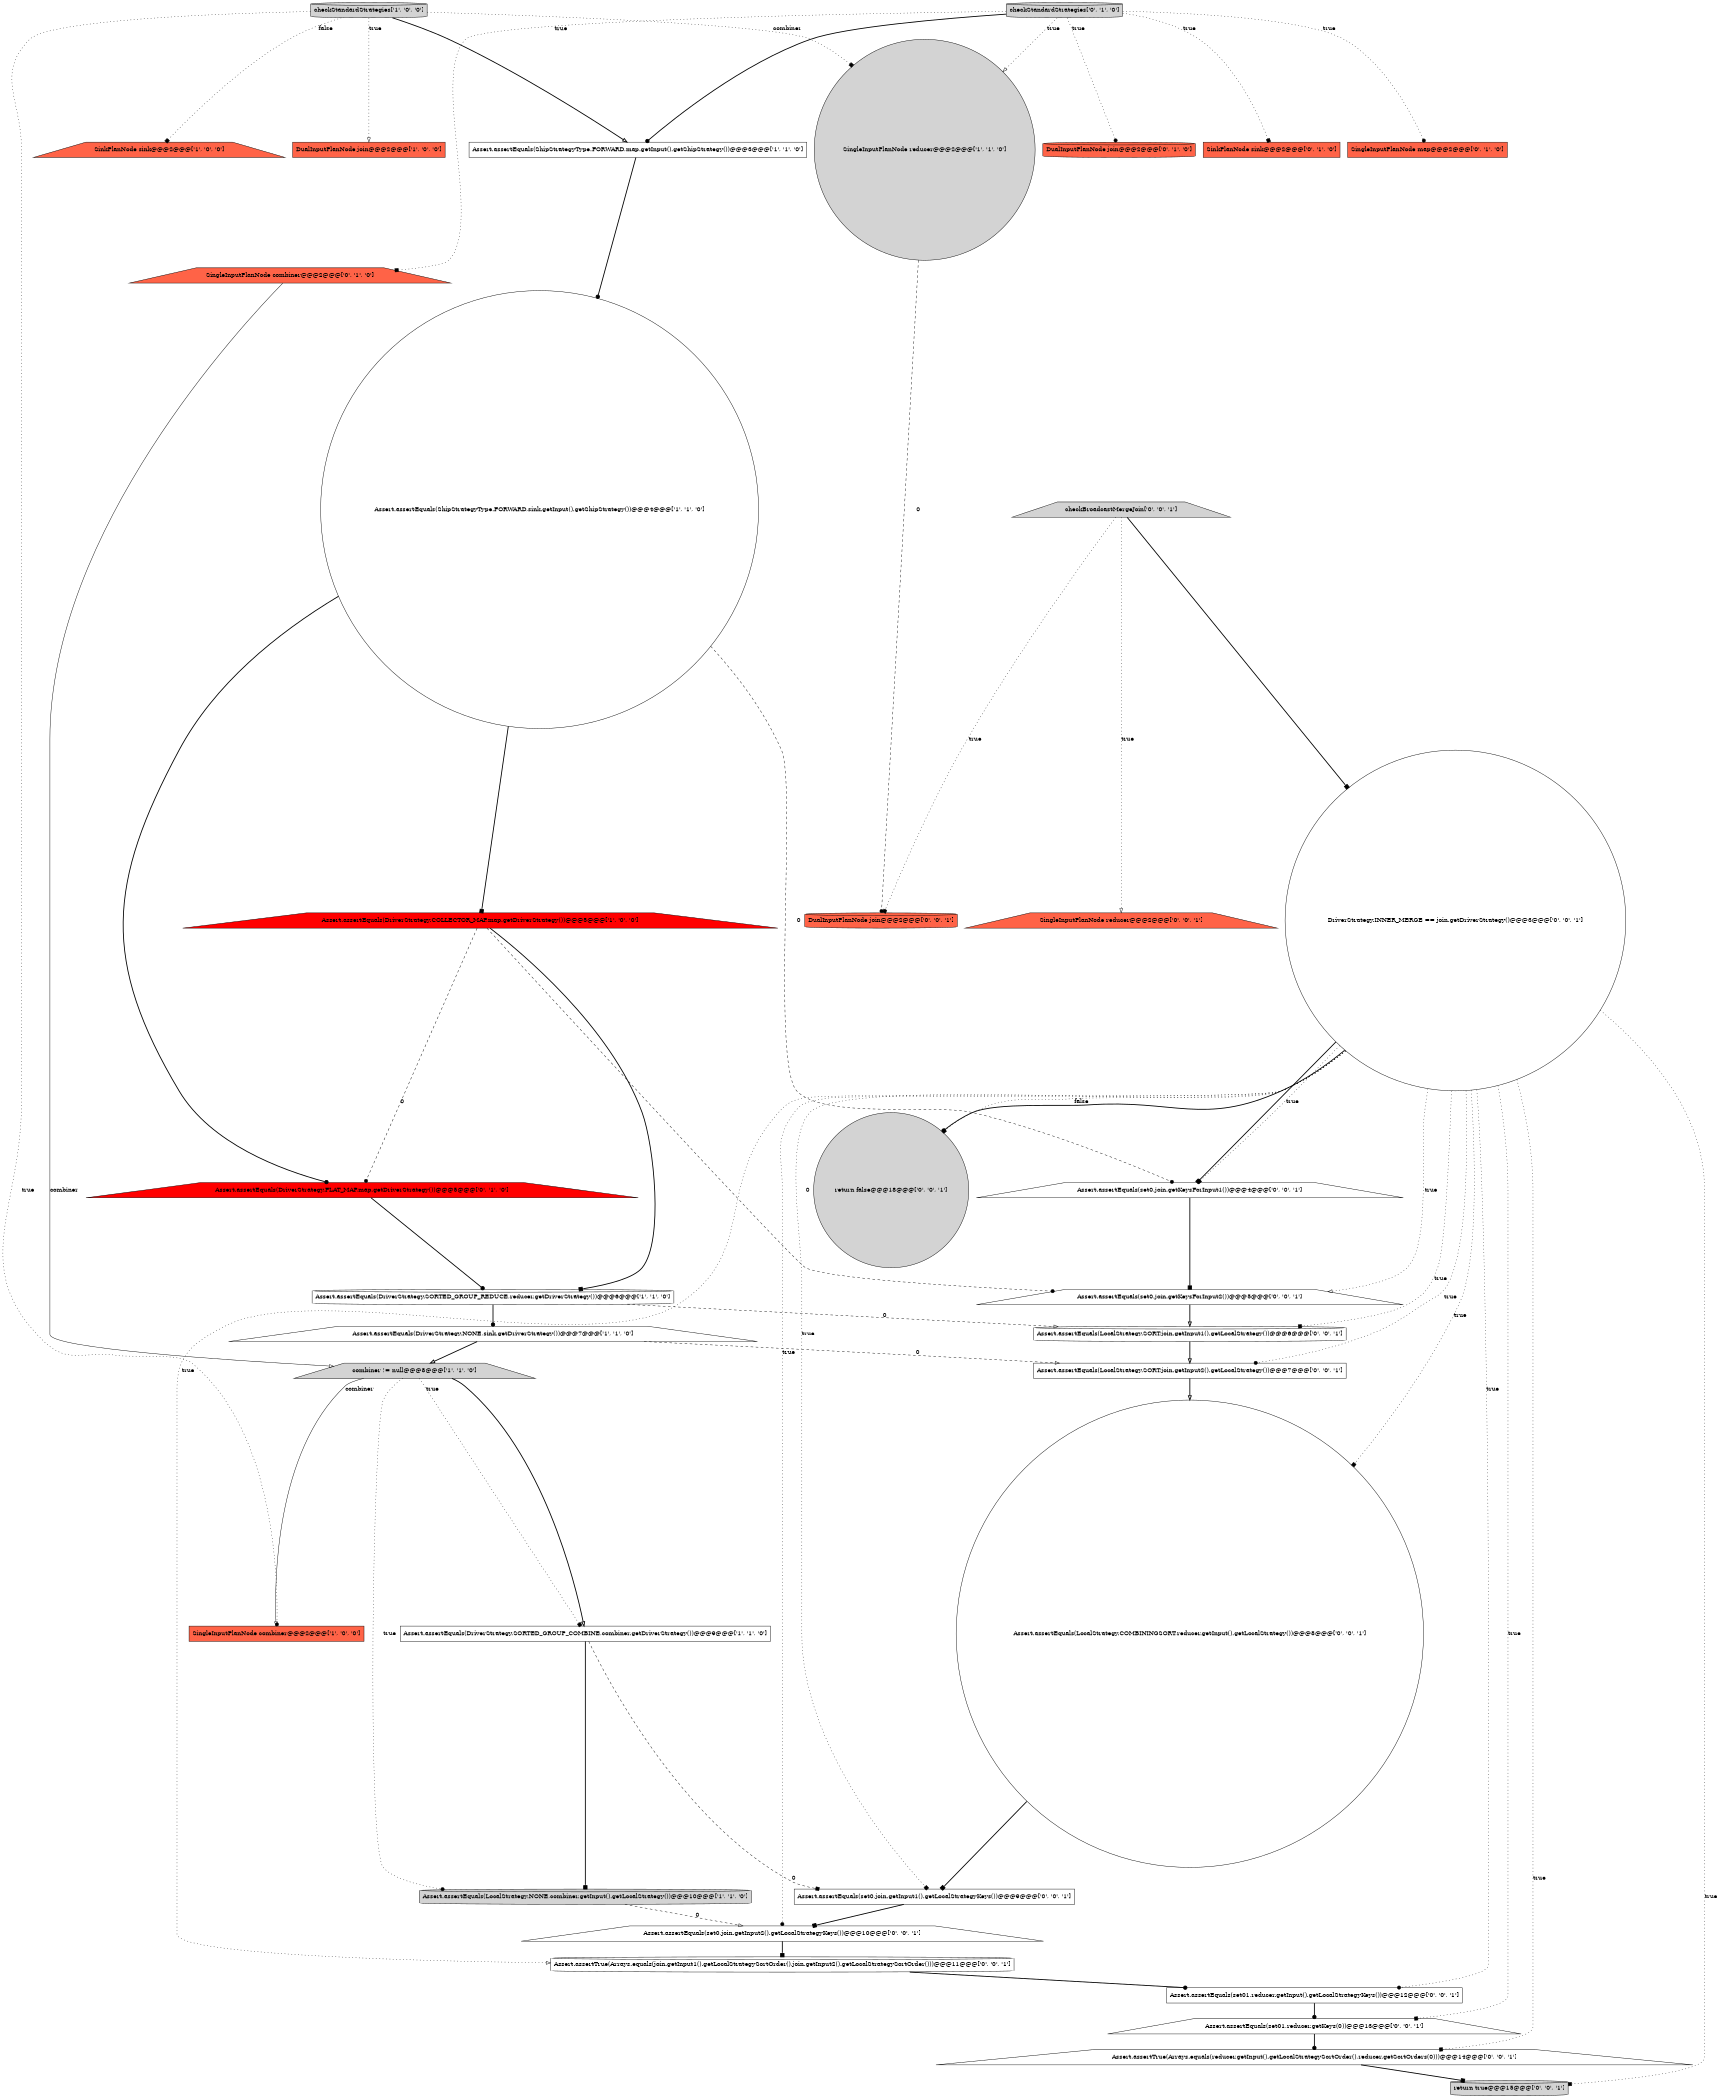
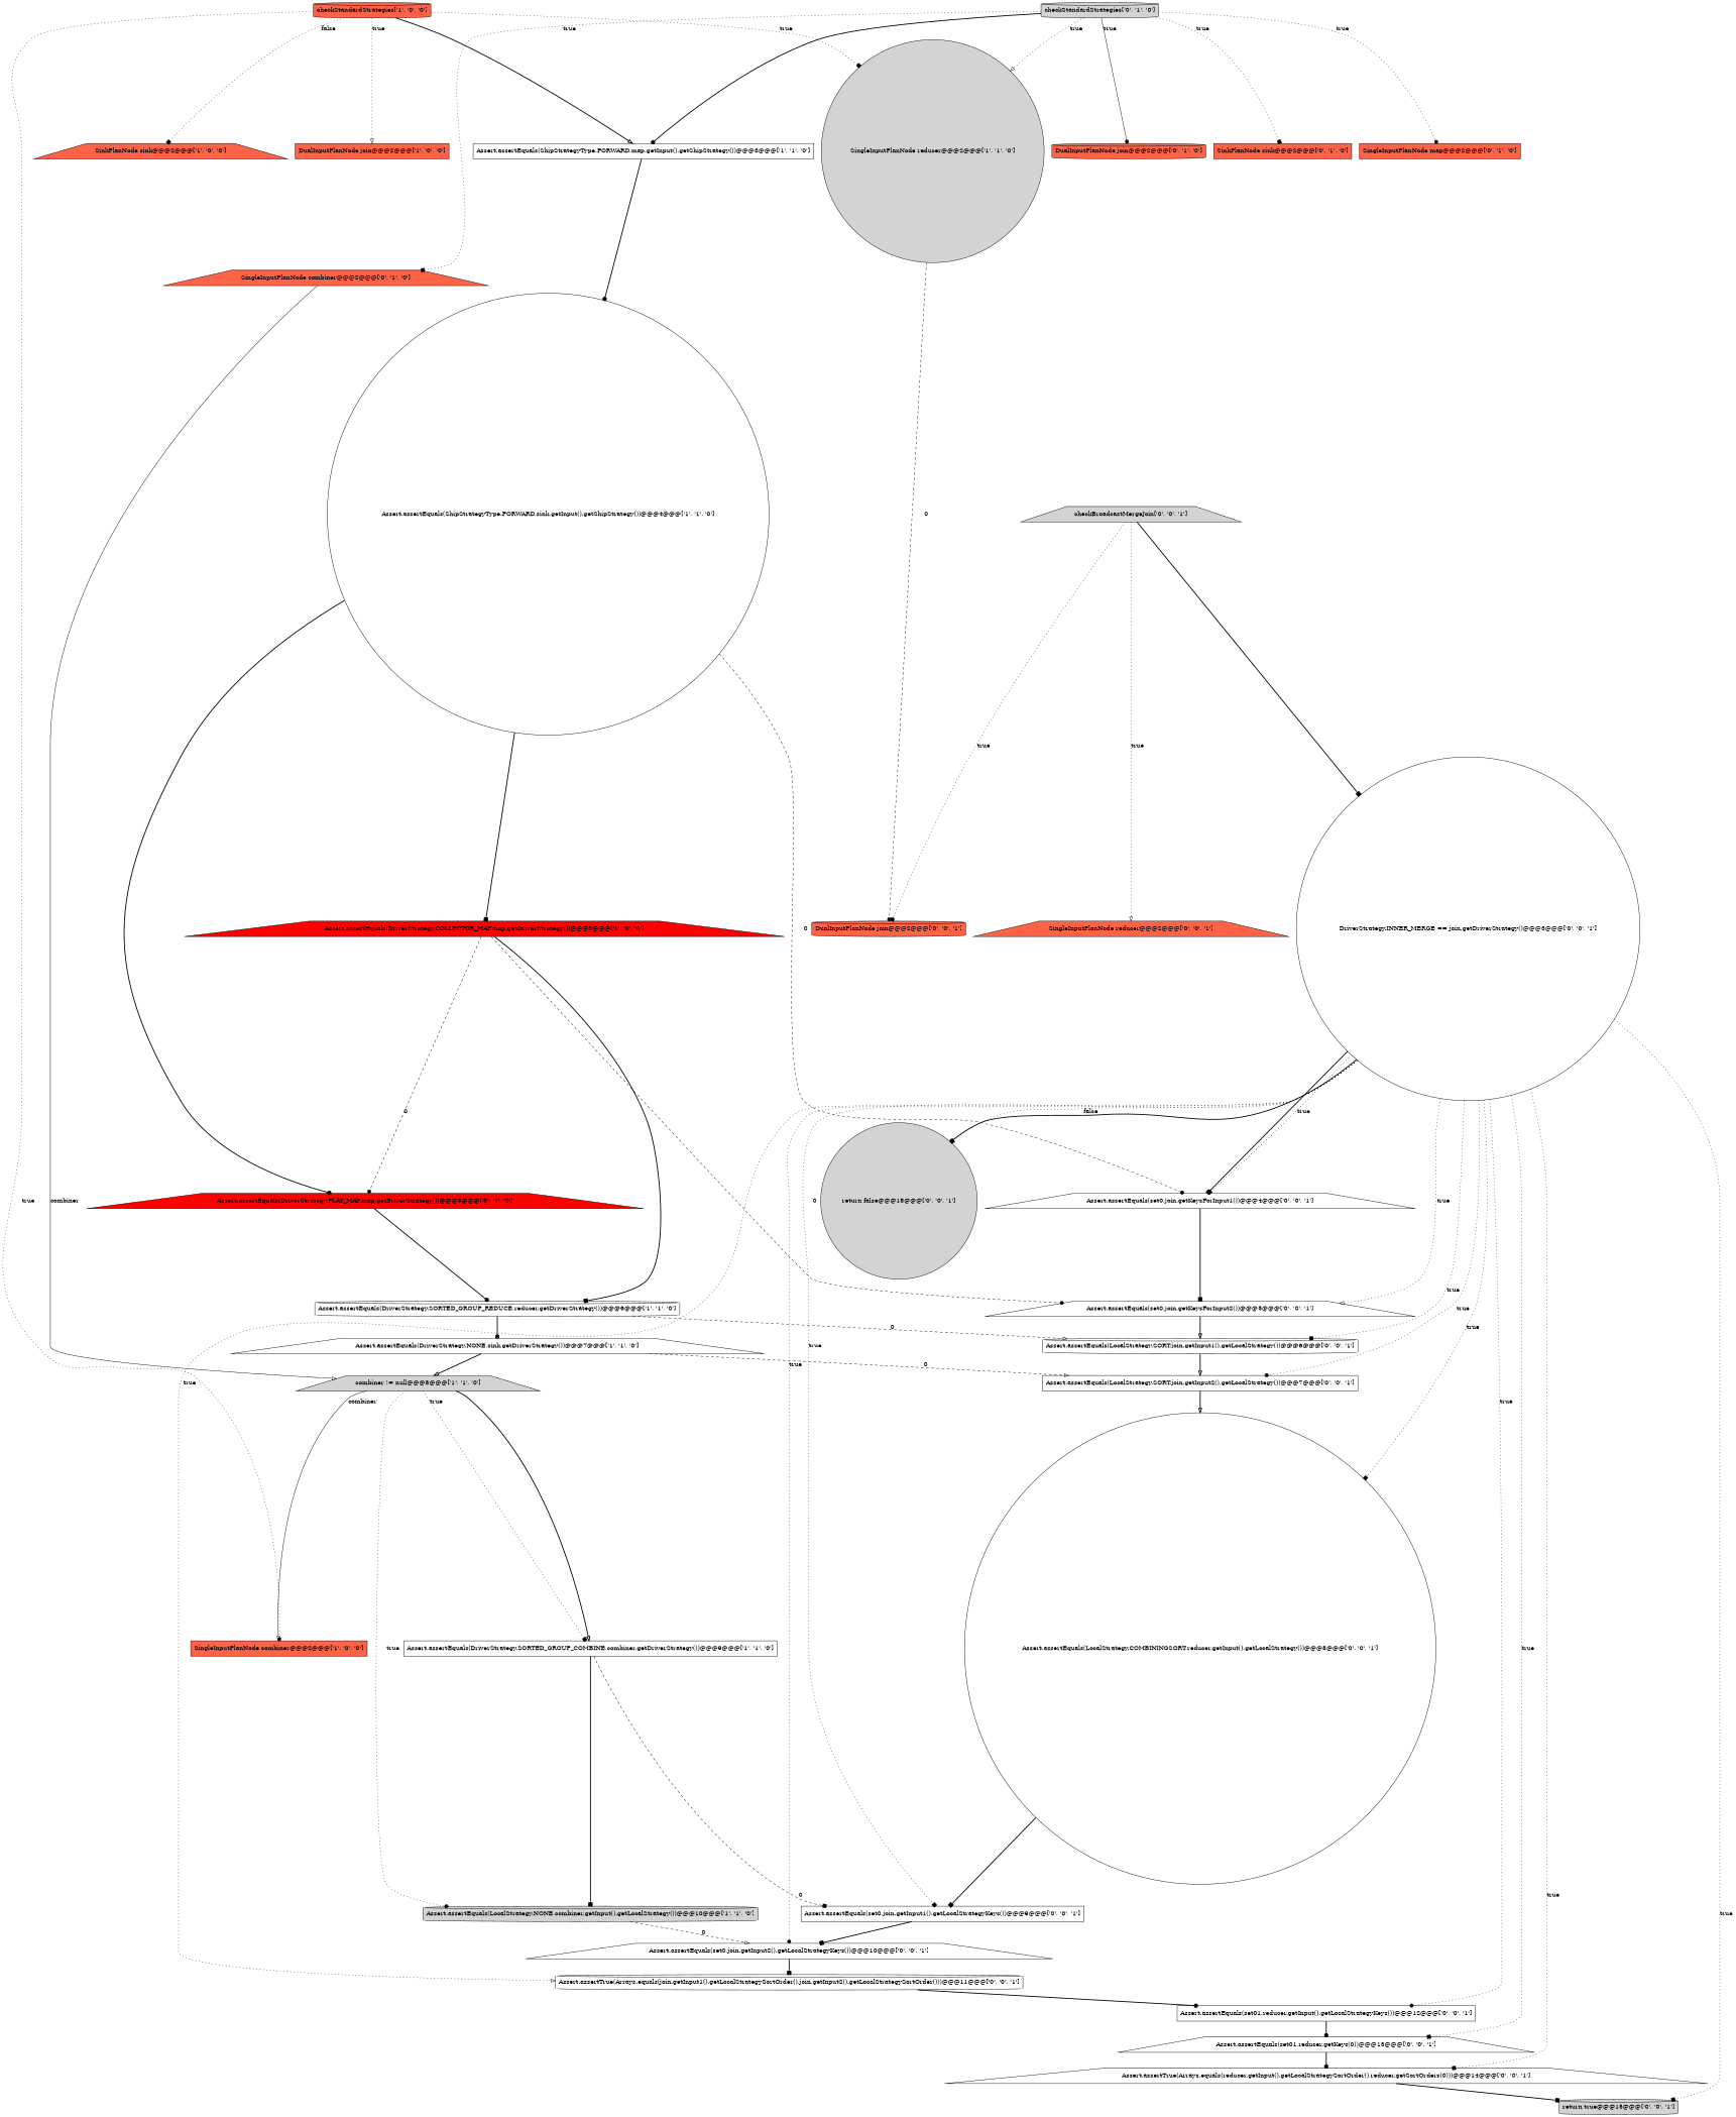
  digraph {
    node [fillcolor=white shape=trapezium style=filled]
    edge [arrowhead=box style=dotted]
    n1 [fillcolor=red label="Assert.assertEquals(DriverStrategy.FLAT_MAP,map.getDriverStrategy())@@@5@@@['0', '1', '0']"]
    n2 [label="Assert.assertEquals(DriverStrategy.SORTED_GROUP_REDUCE,reducer.getDriverStrategy())@@@6@@@['1', '1', '0']" shape=cylinder]
    n3 [label="Assert.assertEquals(DriverStrategy.NONE,sink.getDriverStrategy())@@@7@@@['1', '1', '0']"]
    n4 [label="Assert.assertEquals(LocalStrategy.SORT,join.getInput1().getLocalStrategy())@@@6@@@['0', '0', '1']" shape=cylinder]
-   n5 [fillcolor=lightgray label="checkStandardStrategies['1', '0', '0']" shape=cylinder]
+   n5 [fillcolor=tomato label="checkStandardStrategies['1', '0', '0']" shape=cylinder]
    n6 [fillcolor=tomato label="SingleInputPlanNode combiner@@@2@@@['1', '0', '0']" shape=box]
    n7 [label="Assert.assertEquals(ShipStrategyType.FORWARD,map.getInput().getShipStrategy())@@@3@@@['1', '1', '0']" shape=box]
    n8 [fillcolor=tomato label="SinkPlanNode sink@@@2@@@['1', '0', '0']"]
    n9 [fillcolor=tomato label="DualInputPlanNode join@@@2@@@['1', '0', '0']" shape=box]
    n10 [fillcolor=lightgray label="SingleInputPlanNode reducer@@@2@@@['1', '1', '0']" shape=circle]
    n11 [label="Assert.assertEquals(ShipStrategyType.FORWARD,sink.getInput().getShipStrategy())@@@4@@@['1', '1', '0']" shape=circle]
    n12 [fillcolor=tomato label="DualInputPlanNode join@@@2@@@['0', '0', '1']" shape=cylinder]
    n13 [fillcolor=lightgray label="return true@@@15@@@['0', '0', '1']" shape=cylinder]
    n14 [label="Assert.assertEquals(LocalStrategy.COMBININGSORT,reducer.getInput().getLocalStrategy())@@@8@@@['0', '0', '1']" shape=circle]
    n15 [label="Assert.assertEquals(set0,join.getInput1().getLocalStrategyKeys())@@@9@@@['0', '0', '1']" shape=box]
    n16 [label="Assert.assertEquals(set0,join.getInput2().getLocalStrategyKeys())@@@10@@@['0', '0', '1']"]
    n17 [fillcolor=lightgray label="combiner != null@@@8@@@['1', '1', '0']"]
    n18 [fillcolor=lightgray label="Assert.assertEquals(LocalStrategy.NONE,combiner.getInput().getLocalStrategy())@@@10@@@['1', '1', '0']" shape=cylinder]
    n19 [label="Assert.assertEquals(DriverStrategy.SORTED_GROUP_COMBINE,combiner.getDriverStrategy())@@@9@@@['1', '1', '0']" shape=box]
    n20 [label="Assert.assertTrue(Arrays.equals(join.getInput1().getLocalStrategySortOrder(),join.getInput2().getLocalStrategySortOrder()))@@@11@@@['0', '0', '1']" shape=cylinder]
    n21 [label="Assert.assertEquals(set01,reducer.getInput().getLocalStrategyKeys())@@@12@@@['0', '0', '1']" shape=box]
    n22 [label="Assert.assertEquals(set01,reducer.getKeys(0))@@@13@@@['0', '0', '1']"]
    n23 [label="Assert.assertTrue(Arrays.equals(reducer.getInput().getLocalStrategySortOrder(),reducer.getSortOrders(0)))@@@14@@@['0', '0', '1']"]
    n24 [fillcolor=lightgray label="return false@@@18@@@['0', '0', '1']" shape=circle]
    n25 [fillcolor=tomato label="SingleInputPlanNode map@@@2@@@['0', '1', '0']" shape=box]
    n26 [fillcolor=tomato label="SingleInputPlanNode reducer@@@2@@@['0', '0', '1']"]
    n27 [label="Assert.assertEquals(set0,join.getKeysForInput1())@@@4@@@['0', '0', '1']"]
    n28 [fillcolor=red label="Assert.assertEquals(DriverStrategy.COLLECTOR_MAP,map.getDriverStrategy())@@@5@@@['1', '0', '0']"]
    n29 [label="Assert.assertEquals(set0,join.getKeysForInput2())@@@5@@@['0', '0', '1']"]
    n30 [label="Assert.assertEquals(LocalStrategy.SORT,join.getInput2().getLocalStrategy())@@@7@@@['0', '0', '1']" shape=box]
    n31 [fillcolor=lightgray label="checkBroadcastMergeJoin['0', '0', '1']"]
    n32 [label="DriverStrategy.INNER_MERGE == join.getDriverStrategy()@@@3@@@['0', '0', '1']" shape=circle]
    n33 [fillcolor=lightgray label="checkStandardStrategies['0', '1', '0']" shape=cylinder]
    n34 [fillcolor=tomato label="DualInputPlanNode join@@@2@@@['0', '1', '0']" shape=cylinder]
    n35 [fillcolor=tomato label="SingleInputPlanNode combiner@@@2@@@['0', '1', '0']"]
    n36 [fillcolor=tomato label="SinkPlanNode sink@@@2@@@['0', '1', '0']" shape=box]
    n1 -> n2 [arrowhead=dot style=bold]
    n2 -> n3 [arrowhead=dot style=bold]
    n2 -> n4 [arrowhead=onormal label=0 style=dashed]
    n3 -> n17 [arrowhead=onormal style=bold]
    n3 -> n30 [arrowhead=onormal label=0 style=dashed]
    n4 -> n30 [arrowhead=onormal style=bold]
    n5 -> n6 [arrowhead=dot label=true]
    n5 -> n7 [arrowhead=onormal style=bold]
    n5 -> n8 [label=false]
    n5 -> n9 [arrowhead=onormal label=true]
-   n5 -> n10 [label=combiner]
+   n5 -> n10 [label=true]
    n7 -> n11 [arrowhead=dot style=bold]
    n10 -> n12 [arrowhead=dot label=0 style=dashed]
    n11 -> n1 [arrowhead=dot style=bold]
    n11 -> n27 [arrowhead=dot label=0 style=dashed]
    n11 -> n28 [style=bold]
    n14 -> n15 [style=bold]
    n15 -> n16 [style=bold]
    n16 -> n20 [style=bold]
    n17 -> n6 [arrowhead=onormal label=combiner style=solid]
    n17 -> n18 [arrowhead=dot label=true]
    n17 -> n19 [arrowhead=onormal style=bold]
    n17 -> n19 [label=true]
    n18 -> n16 [arrowhead=onormal label=0 style=dashed]
    n19 -> n15 [label=0 style=dashed]
    n19 -> n18 [style=bold]
    n20 -> n21 [arrowhead=dot style=bold]
    n21 -> n22 [arrowhead=dot style=bold]
    n22 -> n23 [arrowhead=dot style=bold]
    n23 -> n13 [style=bold]
    n27 -> n29 [style=bold]
    n28 -> n1 [arrowhead=dot label=0 style=dashed]
    n28 -> n2 [style=bold]
    n28 -> n29 [arrowhead=dot label=0 style=dashed]
    n29 -> n4 [arrowhead=onormal style=bold]
    n30 -> n14 [arrowhead=onormal style=bold]
    n31 -> n12 [label=true]
    n31 -> n26 [arrowhead=onormal label=true]
    n31 -> n32 [style=bold]
    n32 -> n4 [label=true]
    n32 -> n13 [label=true]
    n32 -> n14 [label=true]
    n32 -> n15 [label=true]
    n32 -> n16 [arrowhead=dot label=true]
    n32 -> n20 [arrowhead=onormal label=true]
    n32 -> n21 [arrowhead=dot label=true]
    n32 -> n22 [label=true]
    n32 -> n23 [label=true]
    n32 -> n24 [label=false]
    n32 -> n24 [arrowhead=dot style=bold]
    n32 -> n27 [style=bold]
    n32 -> n27 [label=true]
    n32 -> n29 [arrowhead=onormal label=true]
    n32 -> n30 [arrowhead=dot label=true]
    n33 -> n7 [arrowhead=dot style=bold]
    n33 -> n10 [arrowhead=onormal label=true]
    n33 -> n25 [arrowhead=dot label=true]
-   n33 -> n34 [arrowhead=dot label=true]
+   n33 -> n34 [arrowhead=dot label=true style=solid]
    n33 -> n35 [label=true]
    n33 -> n36 [label=true]
    n35 -> n17 [arrowhead=onormal label=combiner style=solid]
  }
